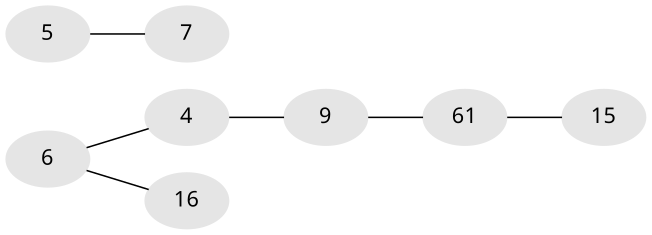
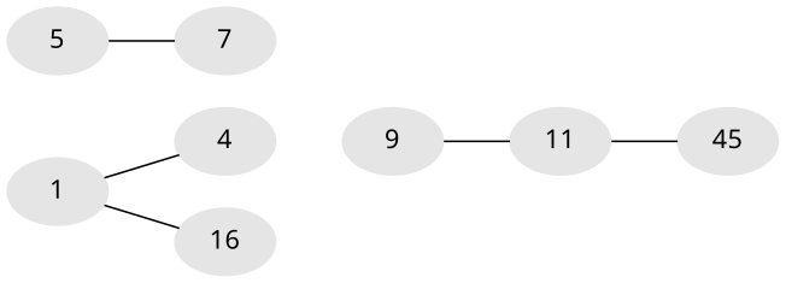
  graph {
    fontname="Noto Sans"
    rankdir=LR
    node [color=gray90 fontname="Noto Sans" style=filled]
    edge [fontname="Noto Sans"]
-   1 [super="+2+3" label=6]
+   1 [super="+2+3"]
    4 [super="+13+14"]
    n3 [label=16 super="+6+16"]
    9 [super="+20"]
-   15 [super="+16+19"]
-   11 [label=61]
+   15 [super="+16+19" label=45]
+   11
    5 [super="+2+6+10"]
    7 [super="+8+19"]
    1 -- 4
    1 -- n3
-   4 -- 9
    9 -- 11
    11 -- 15
    5 -- 7
  }
